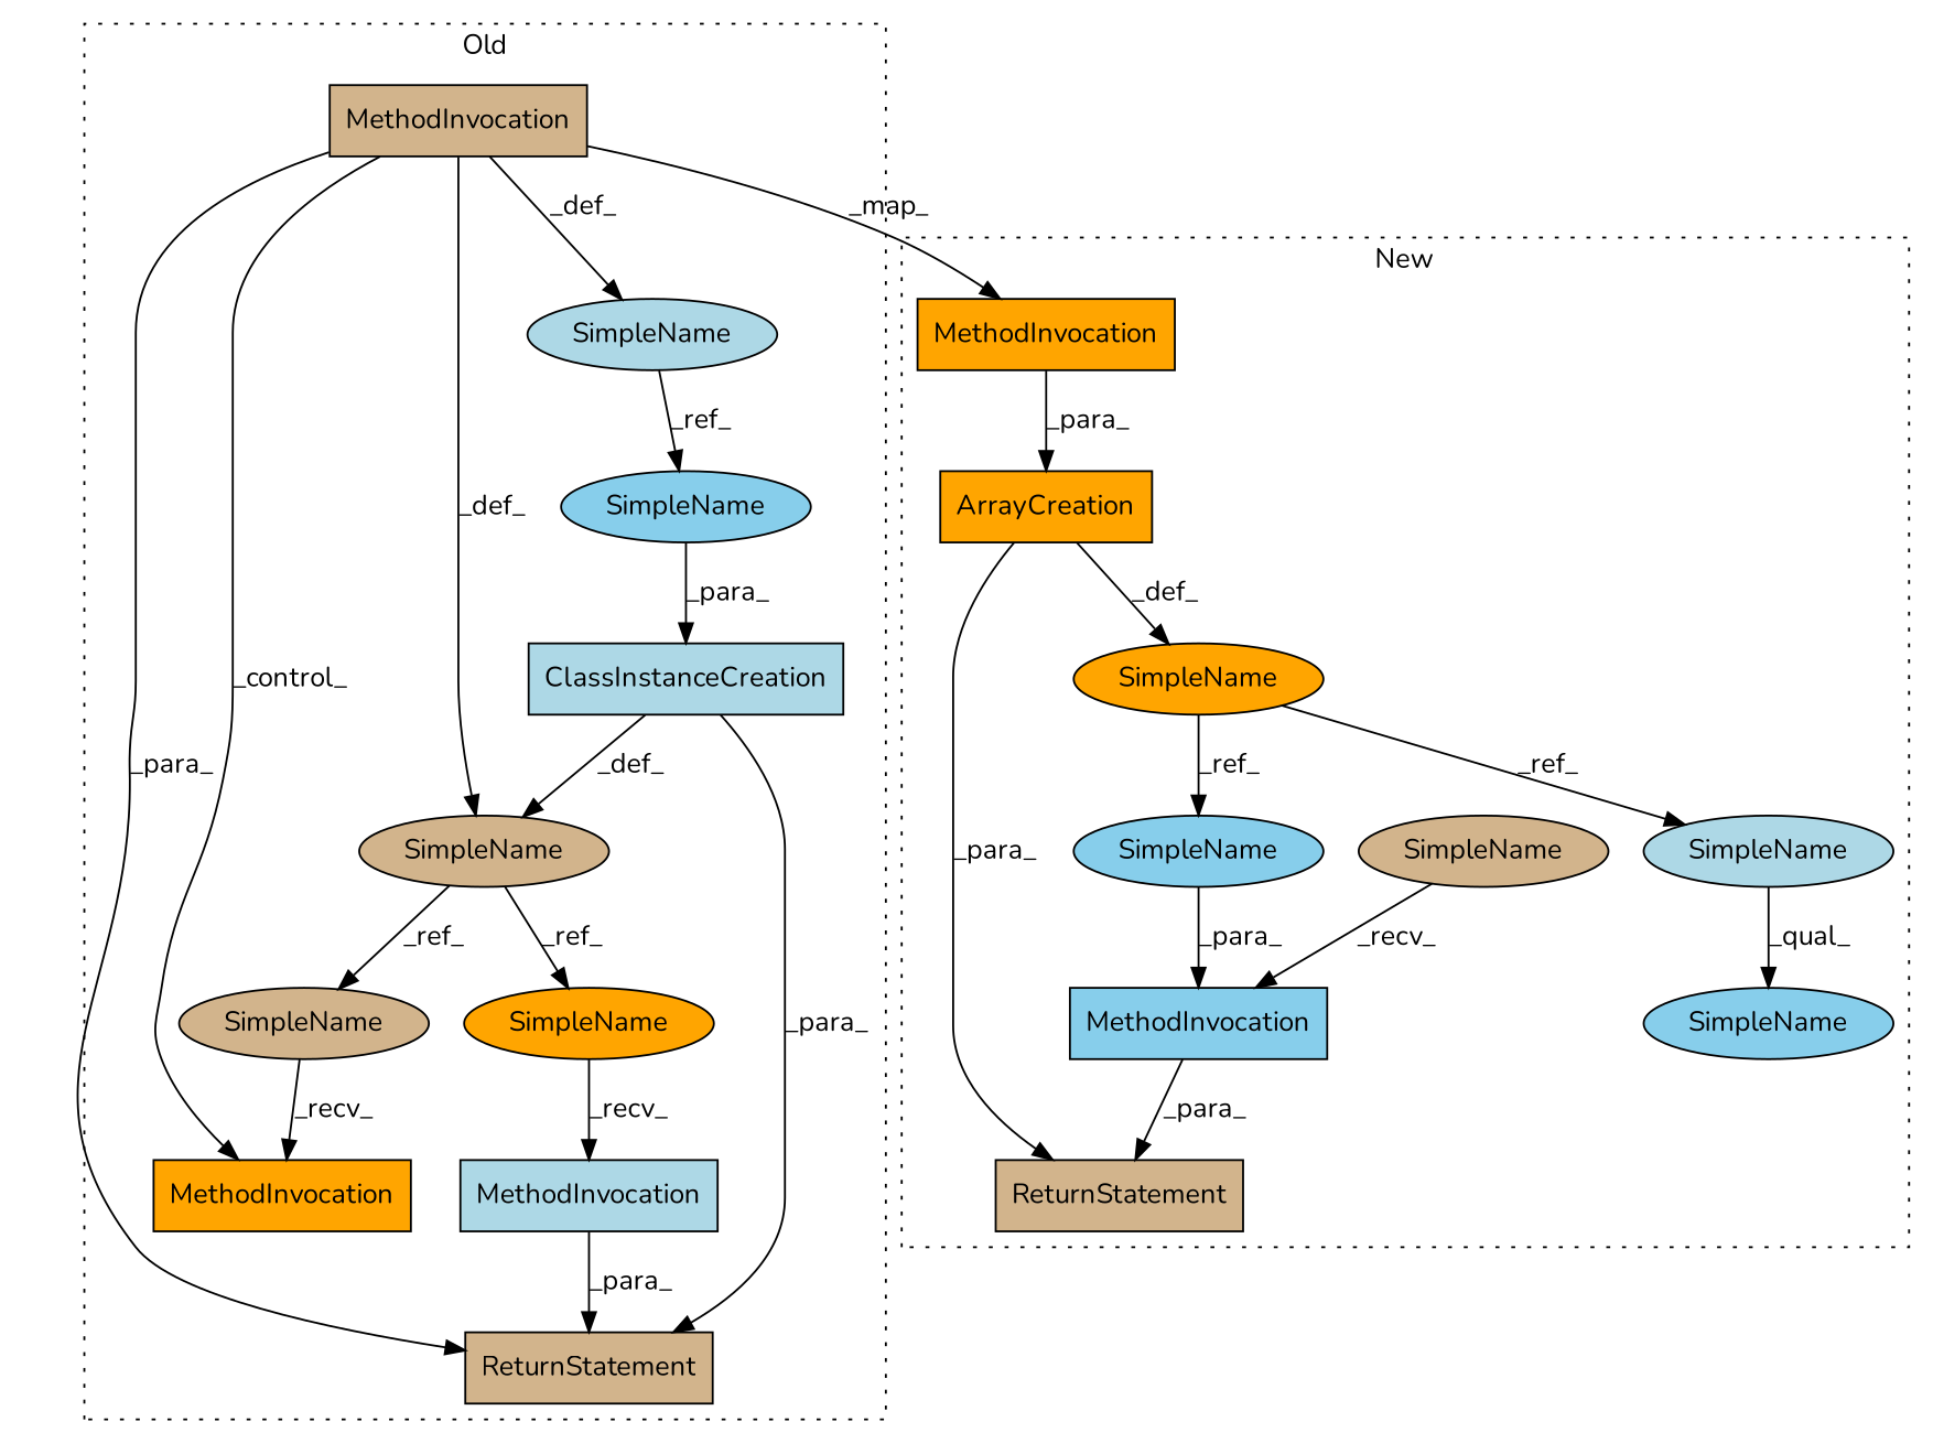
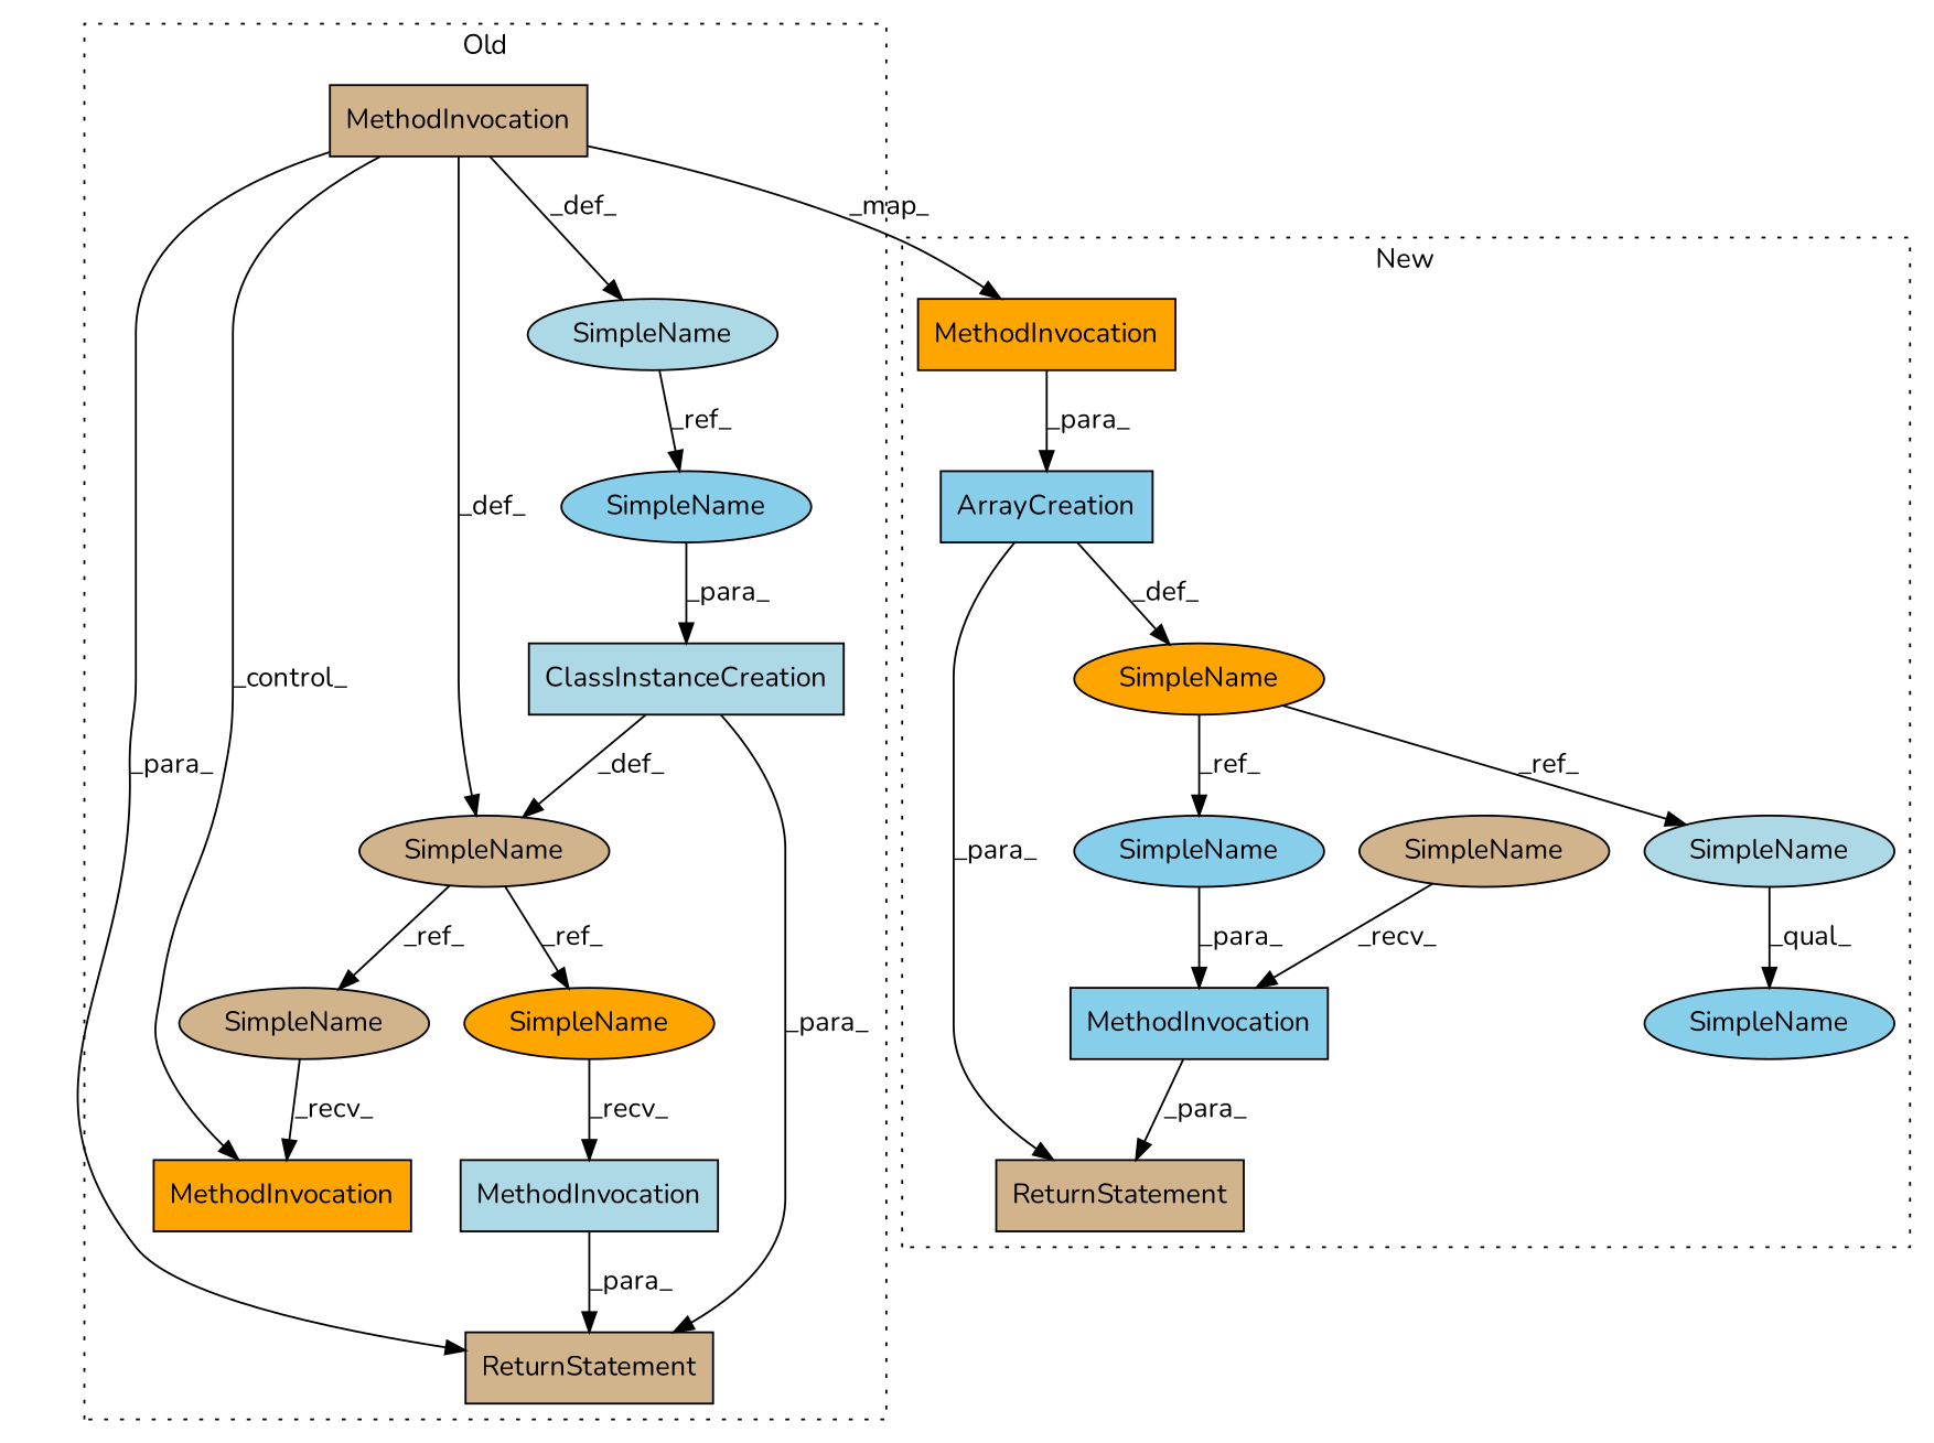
  digraph {
    fontname=Nunito
    node [a=42 l=8 s=4729 shape=ellipse style=filled fillcolor=tan fontname=Nunito]
    edge [fontname=Nunito]
    n1 [a=14 l="18,1" label=ClassInstanceCreation s="4739,4763" shape=box fillcolor=lightblue]
    n2 [a=32 l=10 label=MethodInvocation s=4888 shape=box fillcolor=lightblue]
    n3 [a=32 label=MethodInvocation s=4701 shape=box]
    n4 [a=32 l="7,1" label=MethodInvocation s="4819,4860" shape=box fillcolor=orange]
    n5 [a=41 l=7 label=ReturnStatement s=4873 shape=box]
    n6 [l=7 label=SimpleName]
    n7 [l=6 label=SimpleName s=4686 fillcolor=lightblue]
    n8 [l=7 label=SimpleName s=4880 fillcolor=orange]
    n9 [l=6 label=SimpleName s=4757 fillcolor=skyblue]
    n10 [l=7 label=SimpleName s=4811]
-   n11 [a=3 l=24 label=ArrayCreation s=4740 shape=box fillcolor=orange]
+   n11 [a=3 l=24 label=ArrayCreation s=4740 shape=box fillcolor=skyblue]
    n12 [a=32 l="8,1" label=MethodInvocation s="4894,4910" shape=box fillcolor=skyblue]
    n13 [a=32 label=MethodInvocation s=4755 shape=box fillcolor=orange]
    n14 [a=41 l=7 label=ReturnStatement s=4880 shape=box]
    n15 [l=15 label=SimpleName s=4790 fillcolor=skyblue]
    n16 [label=SimpleName s=4902 fillcolor=skyblue]
    n17 [label=SimpleName fillcolor=orange]
    n18 [label=SimpleName s=4790 fillcolor=lightblue]
    n19 [l=6 label=SimpleName s=4887]
    subgraph cluster_1 {
      label=Old
      style=dotted
      n1
      n2
      n3
      n4
      n5
      n6
      n7
      n8
      n9
      n10
    }
    subgraph cluster_2 {
      label=New
      style=dotted
      n11
      n12
      n13
      n14
      n15
      n16
      n17
      n18
      n19
    }
    n1 -> n5 [label=_para_]
    n1 -> n6 [label=_def_]
    n2 -> n5 [label=_para_]
    n3 -> n4 [label=_control_]
    n3 -> n5 [label=_para_]
    n3 -> n6 [label=_def_]
    n3 -> n7 [label=_def_]
    n3 -> n13 [label=_map_]
    n6 -> n8 [label=_ref_]
    n6 -> n10 [label=_ref_]
    n7 -> n9 [label=_ref_]
    n8 -> n2 [label=_recv_]
    n9 -> n1 [label=_para_]
    n10 -> n4 [label=_recv_]
    n11 -> n14 [label=_para_]
    n11 -> n17 [label=_def_]
    n12 -> n14 [label=_para_]
    n13 -> n11 [label=_para_]
    n16 -> n12 [label=_para_]
    n17 -> n16 [label=_ref_]
    n17 -> n18 [label=_ref_]
    n18 -> n15 [label=_qual_]
    n19 -> n12 [label=_recv_]
  }
